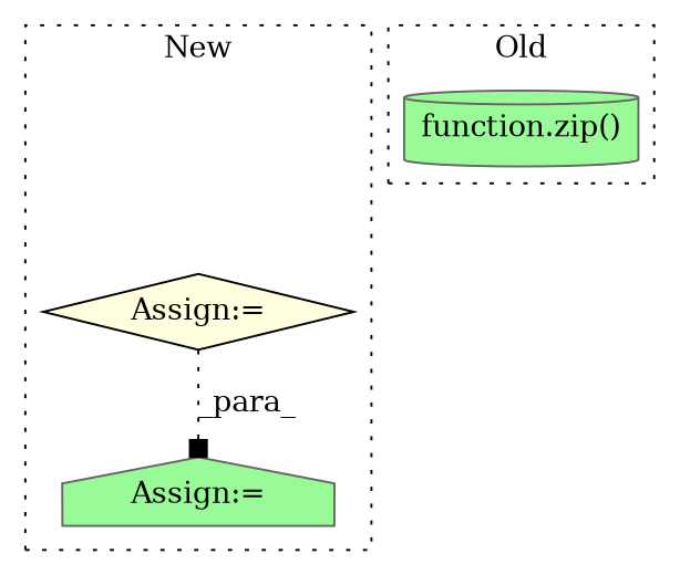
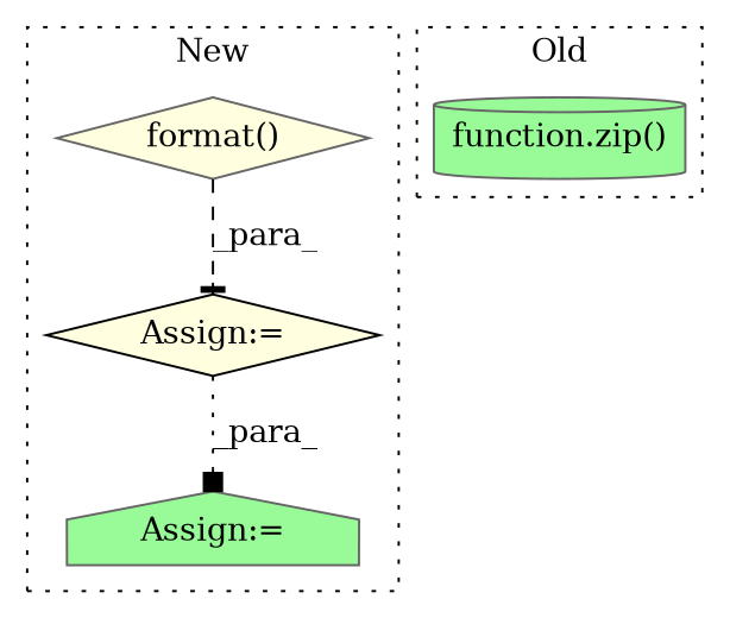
  digraph {
    node [a=75 l=3 shape=diamond style=filled fillcolor=lightyellow color=gray40]
+   n1 [l="38,1" label="format()" s="6560,6606"]
    n2 [a=68 label="Assign:=" s=6891 shape=house fillcolor=palegreen]
    n3 [a=68 label="Assign:=" s=6527 color=black]
    n4 [l="4,1" label="function.zip()" s="5606,5629" shape=cylinder fillcolor=palegreen]
    subgraph cluster_1 {
      label=New
      style=dotted
+     n1
      n2
      n3
    }
    subgraph cluster_2 {
      label=Old
      style=dotted
      n4
    }
+   n1 -> n3 [label=_para_ style=dashed arrowhead=tee]
    n3 -> n2 [label=_para_ style=dotted arrowhead=box]
  }
